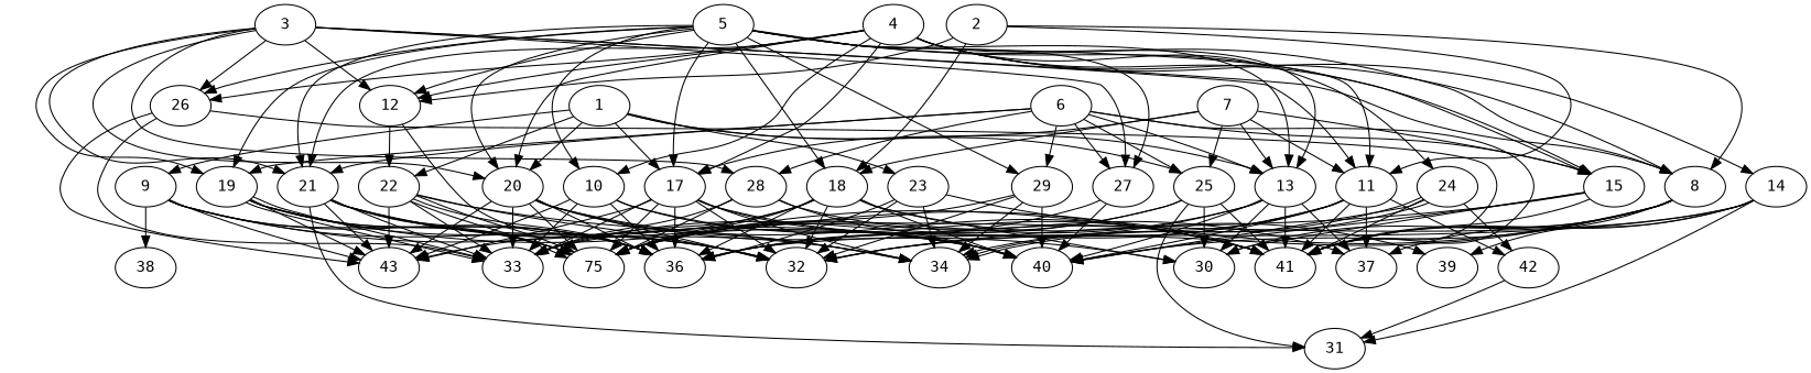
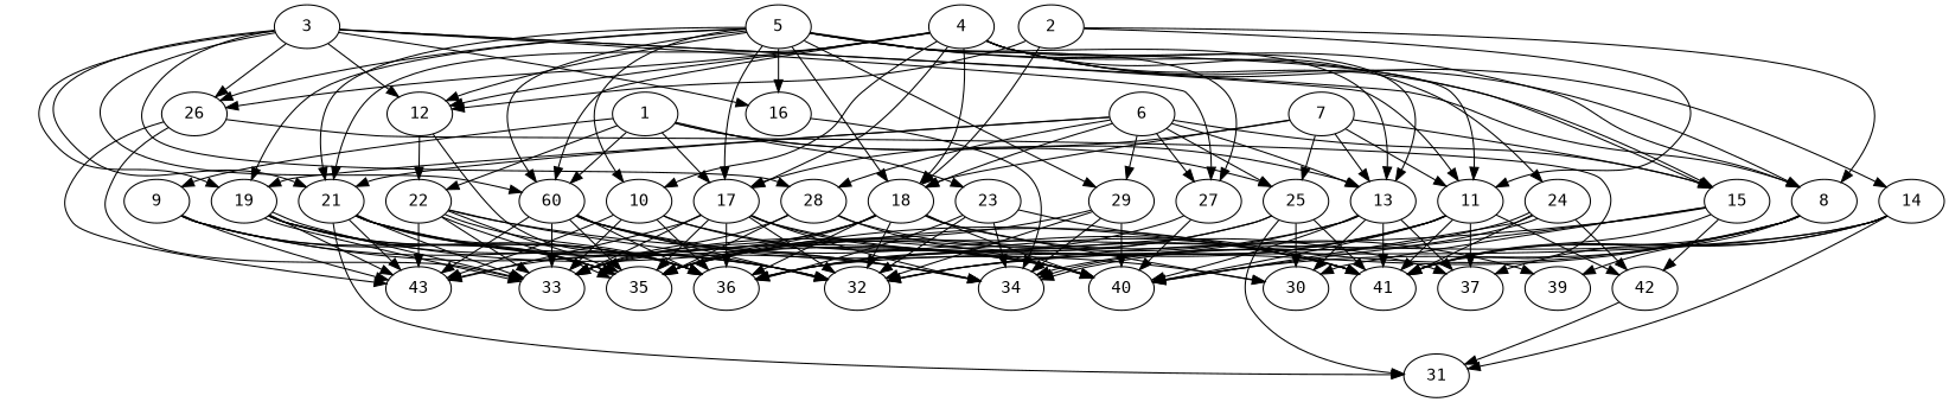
  digraph {
    fontname="DejaVu Sans Mono"
    node [alpha=0.02 fontname="DejaVu Sans Mono"]
    edge [fontname="DejaVu Sans Mono"]
    1 [alpha=0.16 expect_size=59818898359346984]
    9 [alpha=0.15 expect_size=11376114858600080]
    13 [alpha=0.18 expect_size=893789206990126208]
    17 [expect_size=1282934153220206848]
-   20 [alpha=0.18 expect_size=19630040147108236]
+   20 [alpha=0.18 expect_size=19630040147108236 label=60]
    22 [expect_size=6892308173069532160]
    23 [alpha=0.10 expect_size=16587738177449249210368]
    25 [alpha=0.08 expect_size=4635370346541744128000]
    32 [alpha=0.08 expect_size=5806505973423116288]
-   35 [alpha=0.01 expect_size=17787518122123994333184 label=75]
+   35 [alpha=0.01 expect_size=17787518122123994333184]
    40 [alpha=0.00 expect_size=4048055639333808128]
    36 [alpha=0.07 expect_size=91680976734890491904]
-   38 [alpha=0.05 expect_size=212780526110903424]
    43 [alpha=0.06 expect_size=833456688290823405568]
    30 [alpha=0.14 expect_size=85758639106838928]
    41 [alpha=0.15 expect_size=4199789785649134592]
    37 [alpha=0.05 expect_size=54834809913940432]
    33 [alpha=0.11 expect_size=1331204052396159488]
    34 [alpha=0.12 expect_size=9873797891525057708032]
    31 [alpha=0.07 expect_size=995813366167611776]
    2 [alpha=0.04 expect_size=3655137862403881959424]
    8 [alpha=0.03 expect_size=61260547113513536]
    11 [alpha=0.03 expect_size=16971266997748139819008]
    12 [expect_size=18127768230639252]
    18 [alpha=0.15 expect_size=97429270464376304]
    39 [alpha=0.01 expect_size=8054859092377165]
    42 [expect_size=4140944836614045]
    3 [alpha=0.08 expect_size=5550277342296879104]
+   16 [alpha=0.16 expect_size=4596166042430384111616]
    19 [alpha=0.08 expect_size=6800882592550286336]
    21 [alpha=0.08 expect_size=1625007776175409408]
    26 [expect_size=584094023262666752000]
    27 [alpha=0.09 expect_size=1713663945635360000]
    28 [alpha=0.11 expect_size=146623100156655960064]
    4 [alpha=0.00 expect_size=378477349961728000000]
    10 [alpha=0.11 expect_size=4709649357659950809088]
    14 [expect_size=7200063045723211776]
    15 [alpha=0.01 expect_size=845171917896961490944]
    24 [alpha=0.11 expect_size=3618960561539496]
    5 [alpha=0.16 expect_size=1591010930024998144]
    29 [alpha=0.03 expect_size=562451380223737344]
    6 [alpha=0.18 expect_size=3877310793010777088]
    7 [alpha=0.06 expect_size=14447799617545450]
    1 -> 9
    1 -> 13
    1 -> 17
    1 -> 20
    1 -> 22
    1 -> 23
    1 -> 25
    9 -> 32
    9 -> 35
    9 -> 40
    9 -> 36
-   9 -> 38
    9 -> 43
    13 -> 35
    13 -> 40
    13 -> 36
    13 -> 30
    13 -> 41
    13 -> 37
    17 -> 32
    17 -> 35
    17 -> 40
    17 -> 36
    17 -> 43
    17 -> 37
    17 -> 33
    17 -> 34
    20 -> 32
    20 -> 35
    20 -> 36
    20 -> 43
    20 -> 30
    20 -> 41
    20 -> 33
    20 -> 34
    22 -> 32
    22 -> 35
    22 -> 35
    22 -> 36
    22 -> 43
    22 -> 33
    22 -> 34
    23 -> 32
    23 -> 36
    23 -> 41
    23 -> 34
    25 -> 35
    25 -> 30
    25 -> 41
    25 -> 33
    25 -> 31
    2 -> 8
    2 -> 11
    2 -> 12
    2 -> 18
    8 -> 32
    8 -> 35
    8 -> 40
-   8 -> 30
    8 -> 41
    8 -> 39
    11 -> 32
    11 -> 40
    11 -> 36
    11 -> 41
    11 -> 37
    11 -> 34
    11 -> 42
    12 -> 22
    12 -> 36
    18 -> 32
    18 -> 35
    18 -> 40
    18 -> 36
    18 -> 43
    18 -> 30
    18 -> 33
    18 -> 39
    42 -> 31
    3 -> 20
    3 -> 8
    3 -> 11
    3 -> 12
+   3 -> 16
    3 -> 19
    3 -> 21
    3 -> 26
    3 -> 27
    3 -> 28
+   16 -> 34
    19 -> 32
    19 -> 35
    19 -> 36
    19 -> 43
    19 -> 41
    19 -> 33
    19 -> 33
    21 -> 32
    21 -> 35
    21 -> 40
    21 -> 36
    21 -> 43
    21 -> 33
    21 -> 34
    21 -> 31
    26 -> 43
    26 -> 41
    26 -> 33
    27 -> 40
    27 -> 36
    28 -> 35
    28 -> 40
    28 -> 41
    28 -> 33
    4 -> 13
    4 -> 17
    4 -> 20
    4 -> 8
    4 -> 12
+   4 -> 18
    4 -> 21
    4 -> 26
    4 -> 10
    4 -> 14
    4 -> 15
    4 -> 24
    10 -> 40
    10 -> 36
    10 -> 43
    10 -> 41
    10 -> 33
    14 -> 36
    14 -> 41
    14 -> 37
    14 -> 33
    14 -> 31
    15 -> 32
    15 -> 40
    15 -> 30
    15 -> 41
+   15 -> 42
    24 -> 40
    24 -> 41
    24 -> 34
    24 -> 34
    24 -> 42
    5 -> 13
    5 -> 17
    5 -> 20
    5 -> 8
    5 -> 11
    5 -> 12
    5 -> 18
+   5 -> 16
    5 -> 19
    5 -> 21
    5 -> 26
    5 -> 27
    5 -> 10
    5 -> 15
    5 -> 29
    29 -> 32
    29 -> 35
    29 -> 40
    29 -> 34
    6 -> 13
    6 -> 25
-   6 -> 41
+   6 -> 18
    6 -> 19
    6 -> 21
    6 -> 27
    6 -> 28
    6 -> 15
    6 -> 29
    7 -> 13
    7 -> 17
    7 -> 25
    7 -> 11
    7 -> 18
    7 -> 15
  }
